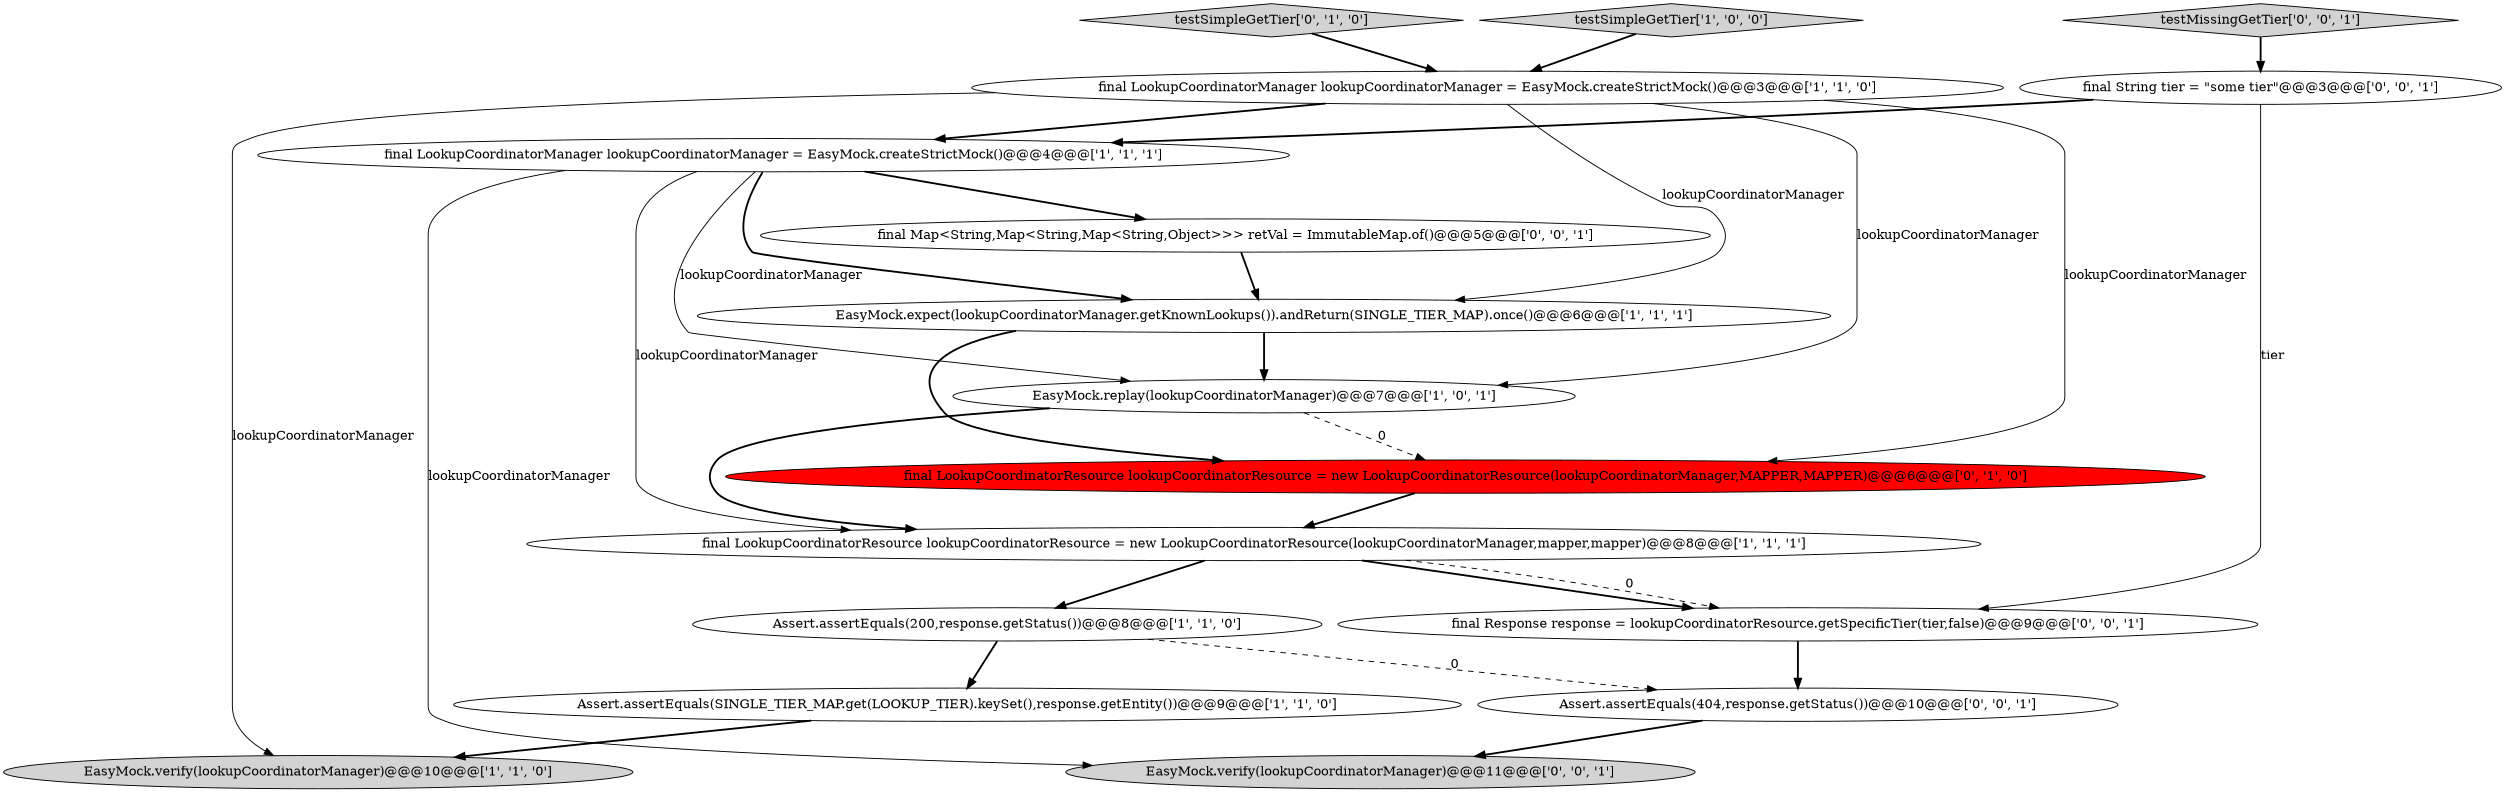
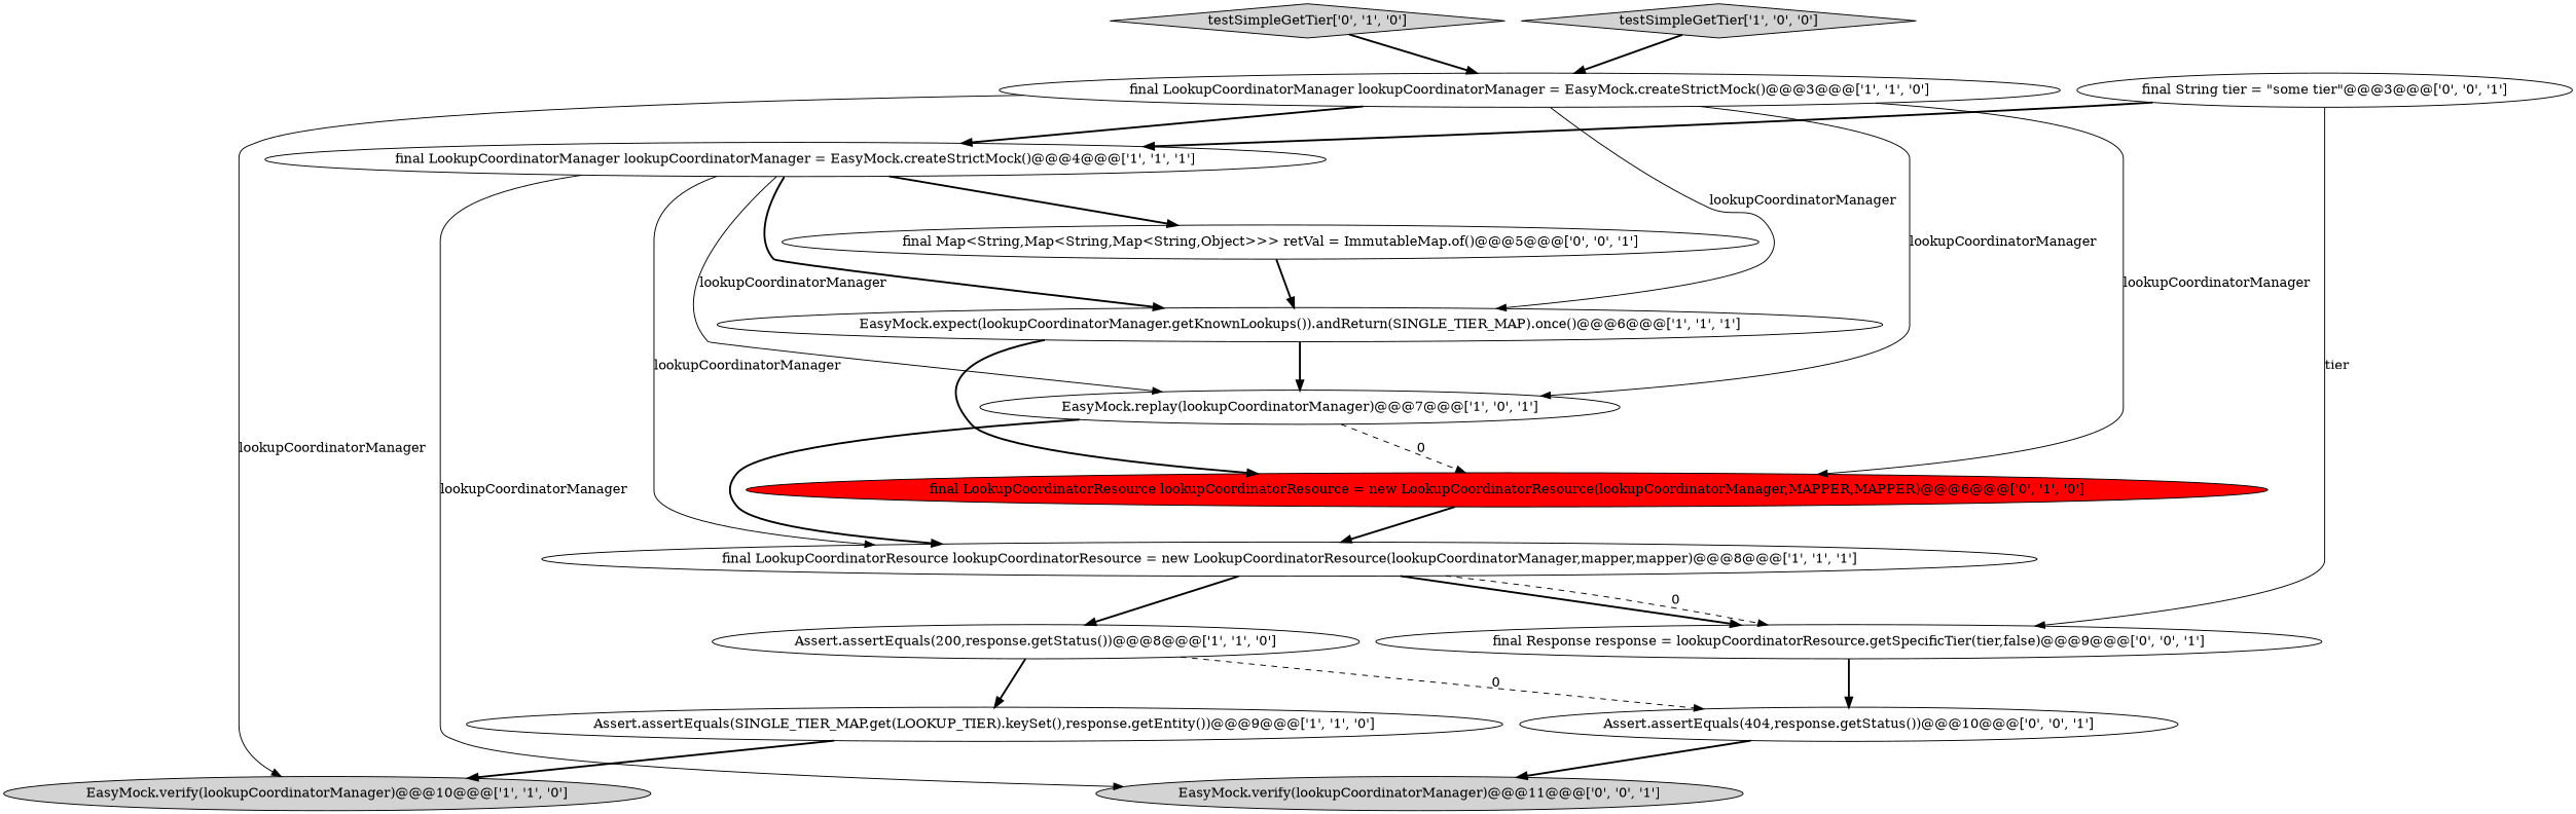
  digraph {
    node [fillcolor=white shape=ellipse style=filled]
    edge [style=bold]
    n1 [label="Assert.assertEquals(404,response.getStatus())@@@10@@@['0', '0', '1']"]
    n2 [fillcolor=lightgray label="EasyMock.verify(lookupCoordinatorManager)@@@11@@@['0', '0', '1']"]
    n3 [fillcolor=lightgray label="testSimpleGetTier['1', '0', '0']" shape=diamond]
    n4 [label="final LookupCoordinatorManager lookupCoordinatorManager = EasyMock.createStrictMock()@@@3@@@['1', '1', '0']"]
    n5 [label="Assert.assertEquals(200,response.getStatus())@@@8@@@['1', '1', '0']"]
    n6 [label="Assert.assertEquals(SINGLE_TIER_MAP.get(LOOKUP_TIER).keySet(),response.getEntity())@@@9@@@['1', '1', '0']"]
    n7 [fillcolor=red label="final LookupCoordinatorResource lookupCoordinatorResource = new LookupCoordinatorResource(lookupCoordinatorManager,MAPPER,MAPPER)@@@6@@@['0', '1', '0']"]
    n8 [label="final LookupCoordinatorResource lookupCoordinatorResource = new LookupCoordinatorResource(lookupCoordinatorManager,mapper,mapper)@@@8@@@['1', '1', '1']"]
    n9 [label="EasyMock.expect(lookupCoordinatorManager.getKnownLookups()).andReturn(SINGLE_TIER_MAP).once()@@@6@@@['1', '1', '1']"]
    n10 [label="EasyMock.replay(lookupCoordinatorManager)@@@7@@@['1', '0', '1']"]
    n11 [fillcolor=lightgray label="EasyMock.verify(lookupCoordinatorManager)@@@10@@@['1', '1', '0']"]
    n12 [label="final Map<String,Map<String,Map<String,Object>>> retVal = ImmutableMap.of()@@@5@@@['0', '0', '1']"]
    n13 [label="final LookupCoordinatorManager lookupCoordinatorManager = EasyMock.createStrictMock()@@@4@@@['1', '1', '1']"]
    n14 [fillcolor=lightgray label="testSimpleGetTier['0', '1', '0']" shape=diamond]
-   n15 [fillcolor=lightgray label="testMissingGetTier['0', '0', '1']" shape=diamond]
    n16 [label="final String tier = \"some tier\"@@@3@@@['0', '0', '1']"]
    n17 [label="final Response response = lookupCoordinatorResource.getSpecificTier(tier,false)@@@9@@@['0', '0', '1']"]
    n1 -> n2
    n3 -> n4
    n4 -> n7 [label=lookupCoordinatorManager style=solid]
    n4 -> n9 [label=lookupCoordinatorManager style=solid]
    n4 -> n10 [label=lookupCoordinatorManager style=solid]
    n4 -> n11 [label=lookupCoordinatorManager style=solid]
    n4 -> n13
    n5 -> n1 [label=0 style=dashed]
    n5 -> n6
    n6 -> n11
    n7 -> n8
    n8 -> n5
    n8 -> n17
    n8 -> n17 [label=0 style=dashed]
    n9 -> n7
    n9 -> n10
    n10 -> n7 [label=0 style=dashed]
    n10 -> n8
    n12 -> n9
    n13 -> n2 [label=lookupCoordinatorManager style=solid]
    n13 -> n8 [label=lookupCoordinatorManager style=solid]
    n13 -> n9
    n13 -> n10 [label=lookupCoordinatorManager style=solid]
    n13 -> n12
    n14 -> n4
-   n15 -> n16
    n16 -> n13
    n16 -> n17 [label=tier style=solid]
    n17 -> n1
  }
